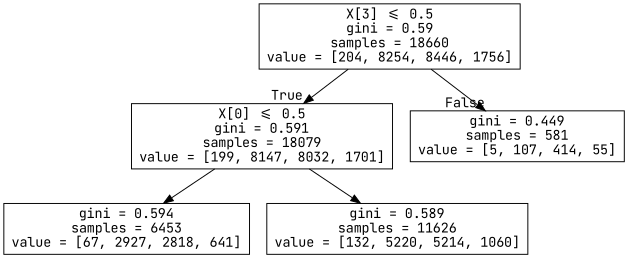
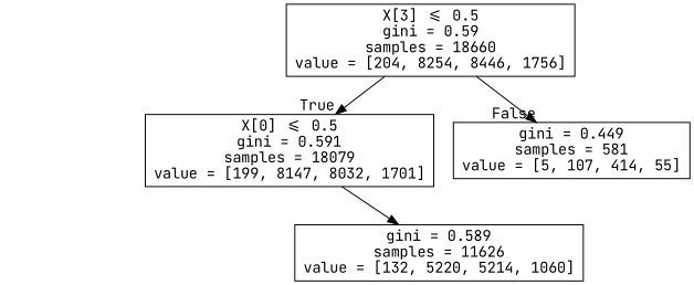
  digraph {
    fontname="JetBrains Mono"
    node [shape=box fontname="JetBrains Mono"]
    edge [fontname="JetBrains Mono"]
    n1 [label="X[3] <= 0.5\ngini = 0.59\nsamples = 18660\nvalue = [204, 8254, 8446, 1756]"]
    n2 [label="X[0] <= 0.5\ngini = 0.591\nsamples = 18079\nvalue = [199, 8147, 8032, 1701]"]
    n3 [label="gini = 0.449\nsamples = 581\nvalue = [5, 107, 414, 55]"]
-   n4 [label="gini = 0.594\nsamples = 6453\nvalue = [67, 2927, 2818, 641]"]
    n5 [label="gini = 0.589\nsamples = 11626\nvalue = [132, 5220, 5214, 1060]"]
    n1 -> n2 [headlabel=True labelangle=45 labeldistance=2.5]
    n1 -> n3 [headlabel=False labelangle=-45 labeldistance=2.5]
-   n2 -> n4
    n2 -> n5
  }
